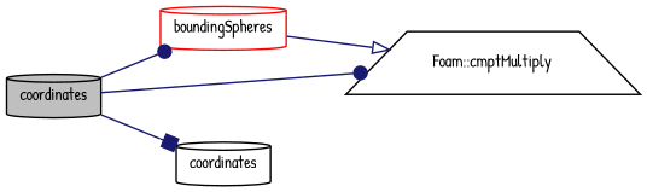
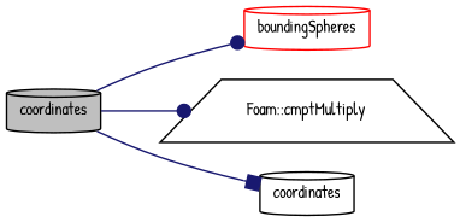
  digraph {
    rankdir=LR
    fontname="Patrick Hand"
    node [color=black fontname="Patrick Hand" fontsize=10 shape=cylinder]
    edge [color=midnightblue fontname="Patrick Hand" fontsize=10 labelfontname=FreeSans labelfontsize=10 style=solid arrowhead=dot]
    n1 [fillcolor=grey75 fontcolor=black height=0.2 label=coordinates style=filled width=0.4]
    n2 [color=red height=0.2 label=boundingSpheres width=0.4]
    n3 [height=0.2 label="Foam::cmptMultiply" shape=trapezium width=0.4]
    n4 [height=0.2 label=coordinates width=0.4]
    n1 -> n2
    n1 -> n3
    n1 -> n4 [arrowhead=box]
-   n2 -> n3 [arrowhead=onormal]
  }
